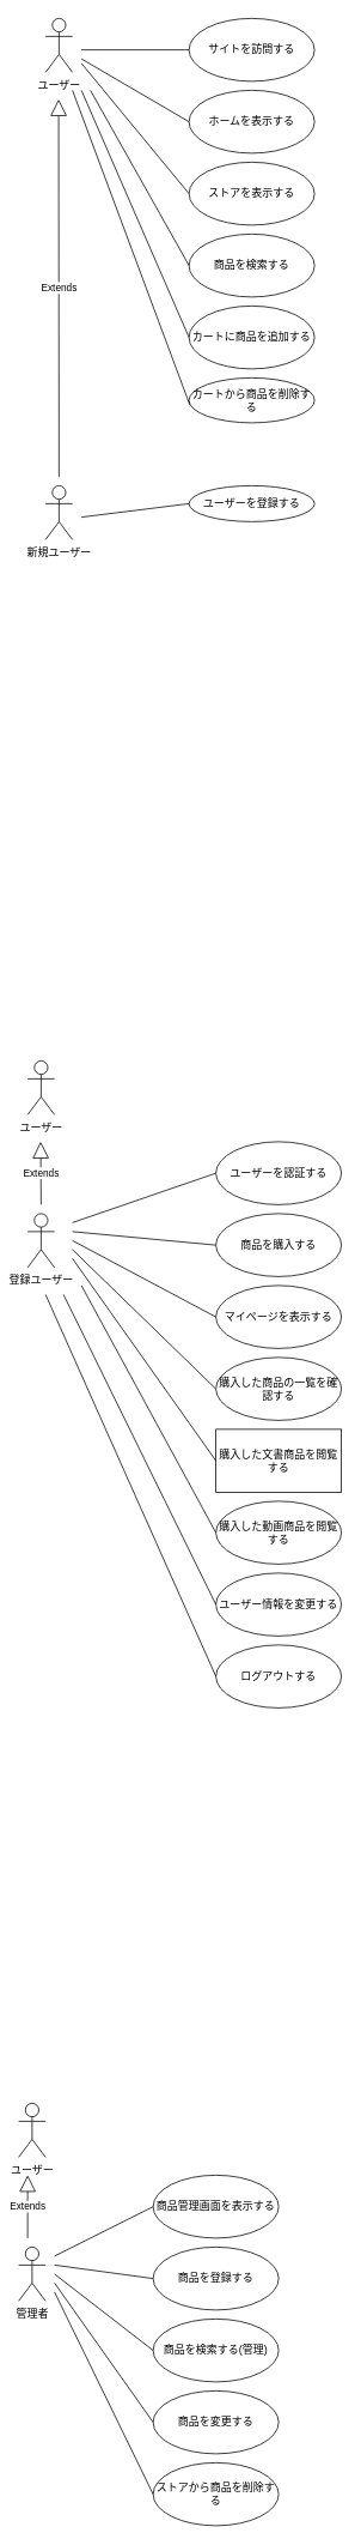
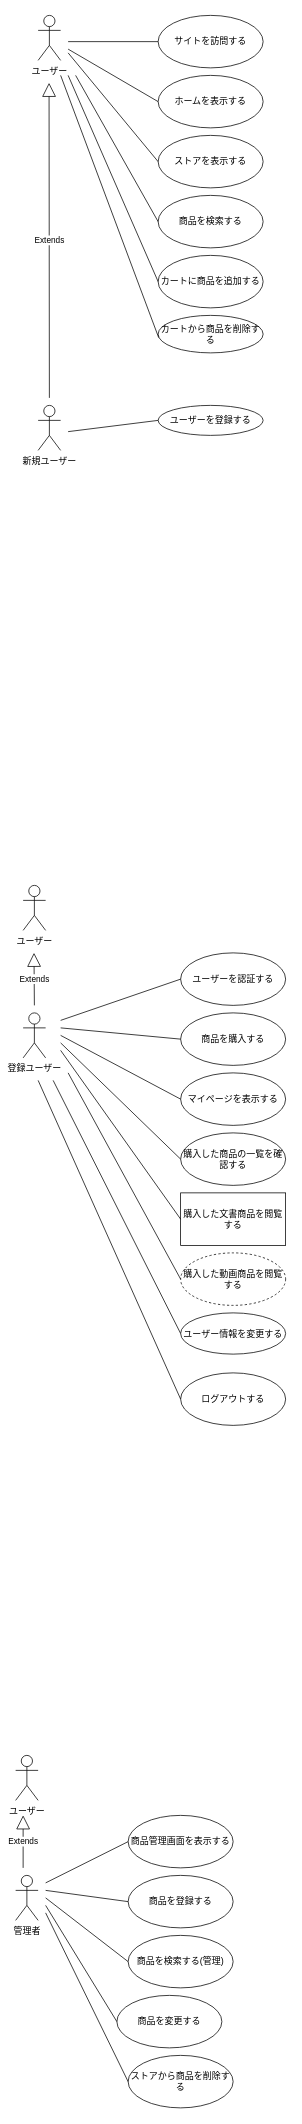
  <mxCell id="0" />
  <mxCell id="1" parent="0" />
  <mxCell id="2" value="商品を検索する" style="ellipse;whiteSpace=wrap;html=1;" parent="1" vertex="1"><mxGeometry x="210" y="260" width="140" height="70" as="geometry" /></mxCell>
  <mxCell id="3" value="ユーザーを登録する" style="ellipse;whiteSpace=wrap;html=1;" parent="1" vertex="1"><mxGeometry x="210" y="540" width="140" height="40" as="geometry" /></mxCell>
  <mxCell id="4" value="ユーザー" style="shape=umlActor;verticalLabelPosition=bottom;verticalAlign=top;html=1;" parent="1" vertex="1"><mxGeometry x="50" y="20" width="30" height="60" as="geometry" /></mxCell>
  <mxCell id="5" value="新規ユーザー" style="shape=umlActor;verticalLabelPosition=bottom;verticalAlign=top;html=1;" parent="1" vertex="1"><mxGeometry x="50" y="540" width="30" height="60" as="geometry" /></mxCell>
  <mxCell id="6" value="" style="endArrow=none;html=1;exitX=0;exitY=0.5;exitDx=0;exitDy=0;" parent="1" source="2" edge="1"><mxGeometry width="50" height="50" relative="1" as="geometry"><mxPoint x="230" y="190" as="sourcePoint" /><mxPoint x="100" y="100" as="targetPoint" /></mxGeometry></mxCell>
  <mxCell id="7" value="Extends" style="endArrow=block;endSize=16;endFill=0;html=1;" parent="1" edge="1"><mxGeometry width="160" relative="1" as="geometry"><mxPoint x="65" y="530" as="sourcePoint" /><mxPoint x="64.58" y="110" as="targetPoint" /></mxGeometry></mxCell>
  <mxCell id="8" value="" style="endArrow=none;html=1;entryX=0;entryY=0.5;entryDx=0;entryDy=0;" parent="1" target="3" edge="1"><mxGeometry width="50" height="50" relative="1" as="geometry"><mxPoint x="90" y="575" as="sourcePoint" /><mxPoint x="190" y="570" as="targetPoint" /></mxGeometry></mxCell>
  <mxCell id="9" value="サイトを訪問する" style="ellipse;whiteSpace=wrap;html=1;" parent="1" vertex="1"><mxGeometry x="210" y="20" width="140" height="70" as="geometry" /></mxCell>
  <mxCell id="10" value="" style="endArrow=none;html=1;entryX=0;entryY=0.5;entryDx=0;entryDy=0;" parent="1" target="9" edge="1"><mxGeometry width="50" height="50" relative="1" as="geometry"><mxPoint x="90" y="55" as="sourcePoint" /><mxPoint x="200" y="80" as="targetPoint" /></mxGeometry></mxCell>
  <mxCell id="11" value="ホームを表示する" style="ellipse;whiteSpace=wrap;html=1;" parent="1" vertex="1"><mxGeometry x="210" y="100" width="140" height="70" as="geometry" /></mxCell>
  <mxCell id="12" value="ストアを表示する" style="ellipse;whiteSpace=wrap;html=1;" parent="1" vertex="1"><mxGeometry x="210" y="180" width="140" height="70" as="geometry" /></mxCell>
  <mxCell id="13" value="" style="endArrow=none;html=1;entryX=0;entryY=0.5;entryDx=0;entryDy=0;" parent="1" target="11" edge="1"><mxGeometry width="50" height="50" relative="1" as="geometry"><mxPoint x="90" y="65" as="sourcePoint" /><mxPoint x="220" y="65" as="targetPoint" /></mxGeometry></mxCell>
  <mxCell id="14" value="" style="endArrow=none;html=1;entryX=0;entryY=0.5;entryDx=0;entryDy=0;" parent="1" target="12" edge="1"><mxGeometry width="50" height="50" relative="1" as="geometry"><mxPoint x="90" y="70" as="sourcePoint" /><mxPoint x="220" y="145" as="targetPoint" /></mxGeometry></mxCell>
  <mxCell id="15" value="ユーザー" style="shape=umlActor;verticalLabelPosition=bottom;verticalAlign=top;html=1;" vertex="1" parent="1"><mxGeometry x="30" y="1180" width="30" height="60" as="geometry" /></mxCell>
  <mxCell id="16" value="Extends" style="endArrow=block;endSize=16;endFill=0;html=1;" edge="1" parent="1"><mxGeometry width="160" relative="1" as="geometry"><mxPoint x="45" y="1340" as="sourcePoint" /><mxPoint x="44.5" y="1270" as="targetPoint" /></mxGeometry></mxCell>
  <mxCell id="17" value="商品を登録する" style="ellipse;whiteSpace=wrap;html=1;" vertex="1" parent="1"><mxGeometry x="170" y="2500" width="140" height="70" as="geometry" /></mxCell>
  <mxCell id="18" value="管理者" style="shape=umlActor;verticalLabelPosition=bottom;verticalAlign=top;html=1;" vertex="1" parent="1"><mxGeometry x="20" y="2500" width="30" height="60" as="geometry" /></mxCell>
  <mxCell id="19" value="" style="endArrow=none;html=1;entryX=0;entryY=0.5;entryDx=0;entryDy=0;" edge="1" parent="1" target="17"><mxGeometry width="50" height="50" relative="1" as="geometry"><mxPoint x="60" y="2520" as="sourcePoint" /><mxPoint x="410" y="2455" as="targetPoint" /></mxGeometry></mxCell>
- <mxCell id="20" value="商品を変更する" style="ellipse;whiteSpace=wrap;html=1;" vertex="1" parent="1"><mxGeometry x="170" y="2660" width="140" height="70" as="geometry" /></mxCell>
+ <mxCell id="20" value="商品を変更する" style="ellipse;whiteSpace=wrap;html=1;" vertex="1" parent="1"><mxGeometry x="155" y="2660" width="140" height="70" as="geometry" /></mxCell>
  <mxCell id="21" value="ストアから商品を削除する" style="ellipse;whiteSpace=wrap;html=1;" vertex="1" parent="1"><mxGeometry x="170" y="2740" width="140" height="70" as="geometry" /></mxCell>
  <mxCell id="22" value="" style="endArrow=none;html=1;entryX=0;entryY=0.5;entryDx=0;entryDy=0;" edge="1" parent="1" target="20"><mxGeometry width="50" height="50" relative="1" as="geometry"><mxPoint x="60" y="2540" as="sourcePoint" /><mxPoint x="410" y="2470" as="targetPoint" /></mxGeometry></mxCell>
  <mxCell id="23" value="" style="endArrow=none;html=1;entryX=0;entryY=0.5;entryDx=0;entryDy=0;" edge="1" parent="1" target="21"><mxGeometry width="50" height="50" relative="1" as="geometry"><mxPoint x="60" y="2550" as="sourcePoint" /><mxPoint x="410" y="2490" as="targetPoint" /></mxGeometry></mxCell>
  <mxCell id="24" value="商品を検索する(管理)" style="ellipse;whiteSpace=wrap;html=1;" vertex="1" parent="1"><mxGeometry x="170" y="2580" width="140" height="70" as="geometry" /></mxCell>
  <mxCell id="25" value="" style="endArrow=none;html=1;entryX=0;entryY=0.5;entryDx=0;entryDy=0;" edge="1" parent="1" target="24"><mxGeometry width="50" height="50" relative="1" as="geometry"><mxPoint x="60" y="2530" as="sourcePoint" /><mxPoint x="200" y="2670" as="targetPoint" /></mxGeometry></mxCell>
  <mxCell id="26" value="ユーザー" style="shape=umlActor;verticalLabelPosition=bottom;verticalAlign=top;html=1;outlineConnect=0;" vertex="1" parent="1"><mxGeometry x="20" y="2340" width="30" height="60" as="geometry" /></mxCell>
  <mxCell id="27" value="Extends" style="endArrow=block;endSize=16;endFill=0;html=1;" edge="1" parent="1"><mxGeometry width="160" relative="1" as="geometry"><mxPoint x="30" y="2490" as="sourcePoint" /><mxPoint x="30" y="2420" as="targetPoint" /></mxGeometry></mxCell>
  <mxCell id="28" value="商品管理画面を表示する" style="ellipse;whiteSpace=wrap;html=1;" vertex="1" parent="1"><mxGeometry x="170" y="2420" width="140" height="70" as="geometry" /></mxCell>
  <mxCell id="29" value="" style="endArrow=none;html=1;entryX=0;entryY=0.5;entryDx=0;entryDy=0;" edge="1" parent="1" target="28"><mxGeometry width="50" height="50" relative="1" as="geometry"><mxPoint x="60" y="2510" as="sourcePoint" /><mxPoint x="120" y="2340" as="targetPoint" /></mxGeometry></mxCell>
  <mxCell id="30" value="商品を購入する" style="ellipse;whiteSpace=wrap;html=1;" vertex="1" parent="1"><mxGeometry x="240" y="1350" width="140" height="70" as="geometry" /></mxCell>
- <mxCell id="31" value="ユーザー情報を変更する" style="ellipse;whiteSpace=wrap;html=1;" vertex="1" parent="1"><mxGeometry x="240" y="1750" width="140" height="70" as="geometry" /></mxCell>
+ <mxCell id="31" value="ユーザー情報を変更する" style="ellipse;whiteSpace=wrap;html=1;" vertex="1" parent="1"><mxGeometry x="240" y="1750" width="140" height="55" as="geometry" /></mxCell>
  <mxCell id="32" value="ログアウトする" style="ellipse;whiteSpace=wrap;html=1;" vertex="1" parent="1"><mxGeometry x="240" y="1830" width="140" height="70" as="geometry" /></mxCell>
  <mxCell id="33" value="登録ユーザー" style="shape=umlActor;verticalLabelPosition=bottom;verticalAlign=top;html=1;" vertex="1" parent="1"><mxGeometry x="30" y="1350" width="30" height="60" as="geometry" /></mxCell>
  <mxCell id="34" value="ユーザーを認証する" style="ellipse;whiteSpace=wrap;html=1;" vertex="1" parent="1"><mxGeometry x="240" y="1270" width="140" height="70" as="geometry" /></mxCell>
  <mxCell id="35" value="" style="endArrow=none;html=1;entryX=0;entryY=0.5;entryDx=0;entryDy=0;" edge="1" parent="1" target="34"><mxGeometry width="50" height="50" relative="1" as="geometry"><mxPoint x="80" y="1360" as="sourcePoint" /><mxPoint x="220" y="1430" as="targetPoint" /></mxGeometry></mxCell>
  <mxCell id="36" value="" style="endArrow=none;html=1;entryX=0;entryY=0.5;entryDx=0;entryDy=0;" edge="1" parent="1" target="30"><mxGeometry width="50" height="50" relative="1" as="geometry"><mxPoint x="80" y="1370" as="sourcePoint" /><mxPoint x="220" y="1430" as="targetPoint" /></mxGeometry></mxCell>
  <mxCell id="37" value="" style="endArrow=none;html=1;entryX=0;entryY=0.5;entryDx=0;entryDy=0;" edge="1" parent="1" target="40"><mxGeometry width="50" height="50" relative="1" as="geometry"><mxPoint x="80" y="1390" as="sourcePoint" /><mxPoint x="240" y="1470" as="targetPoint" /></mxGeometry></mxCell>
  <mxCell id="38" value="" style="endArrow=none;html=1;entryX=0;entryY=0.5;entryDx=0;entryDy=0;" edge="1" parent="1" target="31"><mxGeometry width="50" height="50" relative="1" as="geometry"><mxPoint x="70" y="1440" as="sourcePoint" /><mxPoint x="220" y="1430" as="targetPoint" /></mxGeometry></mxCell>
  <mxCell id="39" value="" style="endArrow=none;html=1;entryX=0;entryY=0.5;entryDx=0;entryDy=0;" edge="1" parent="1" target="32"><mxGeometry width="50" height="50" relative="1" as="geometry"><mxPoint x="50" y="1440" as="sourcePoint" /><mxPoint x="220" y="1430" as="targetPoint" /></mxGeometry></mxCell>
  <mxCell id="40" value="購入した商品の一覧を確認する" style="ellipse;whiteSpace=wrap;html=1;" vertex="1" parent="1"><mxGeometry x="240" y="1510" width="140" height="70" as="geometry" /></mxCell>
  <mxCell id="41" value="購入した文書商品を閲覧する" style="whiteSpace=wrap;html=1;rounded=0;" vertex="1" parent="1"><mxGeometry x="240" y="1590" width="140" height="70" as="geometry" /></mxCell>
- <mxCell id="42" value="購入した動画商品を閲覧する" style="ellipse;whiteSpace=wrap;html=1;" vertex="1" parent="1"><mxGeometry x="240" y="1670" width="140" height="70" as="geometry" /></mxCell>
+ <mxCell id="42" value="購入した動画商品を閲覧する" style="ellipse;whiteSpace=wrap;html=1;dashed=1;" vertex="1" parent="1"><mxGeometry x="240" y="1670" width="140" height="70" as="geometry" /></mxCell>
  <mxCell id="43" value="" style="endArrow=none;html=1;entryX=0;entryY=0.5;entryDx=0;entryDy=0;" edge="1" parent="1" target="41"><mxGeometry width="50" height="50" relative="1" as="geometry"><mxPoint x="80" y="1400" as="sourcePoint" /><mxPoint x="250" y="1715" as="targetPoint" /></mxGeometry></mxCell>
  <mxCell id="44" value="" style="endArrow=none;html=1;entryX=0;entryY=0.5;entryDx=0;entryDy=0;" edge="1" parent="1" target="42"><mxGeometry width="50" height="50" relative="1" as="geometry"><mxPoint x="90" y="1430" as="sourcePoint" /><mxPoint x="250" y="1555" as="targetPoint" /></mxGeometry></mxCell>
  <mxCell id="45" value="マイページを表示する" style="ellipse;whiteSpace=wrap;html=1;" vertex="1" parent="1"><mxGeometry x="240" y="1430" width="140" height="70" as="geometry" /></mxCell>
  <mxCell id="46" value="" style="endArrow=none;html=1;entryX=0;entryY=0.5;entryDx=0;entryDy=0;" edge="1" parent="1" target="45"><mxGeometry width="50" height="50" relative="1" as="geometry"><mxPoint x="80" y="1380" as="sourcePoint" /><mxPoint x="250" y="1395" as="targetPoint" /></mxGeometry></mxCell>
  <mxCell id="47" value="カートに商品を追加する" style="ellipse;whiteSpace=wrap;html=1;" vertex="1" parent="1"><mxGeometry x="210" y="340" width="140" height="70" as="geometry" /></mxCell>
  <mxCell id="48" value="カートから商品を削除する" style="ellipse;whiteSpace=wrap;html=1;" vertex="1" parent="1"><mxGeometry x="210" y="420" width="140" height="50" as="geometry" /></mxCell>
  <mxCell id="49" value="" style="endArrow=none;html=1;exitX=0;exitY=0.5;exitDx=0;exitDy=0;" edge="1" parent="1" source="47"><mxGeometry width="50" height="50" relative="1" as="geometry"><mxPoint x="220" y="305" as="sourcePoint" /><mxPoint x="90" y="100" as="targetPoint" /></mxGeometry></mxCell>
  <mxCell id="50" value="" style="endArrow=none;html=1;exitX=0.005;exitY=0.592;exitDx=0;exitDy=0;exitPerimeter=0;" edge="1" parent="1" source="48"><mxGeometry width="50" height="50" relative="1" as="geometry"><mxPoint x="200" y="385" as="sourcePoint" /><mxPoint x="80" y="100" as="targetPoint" /></mxGeometry></mxCell>
